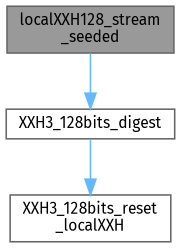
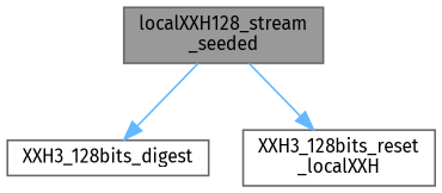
  digraph {
    fontname="Fira Sans"
    rankdir=TB
    node [color=grey40 fillcolor=white fontname="Fira Sans" fontsize=10 shape=box style=filled]
    edge [color=steelblue1 fontname="Fira Sans" fontsize=10 labelfontname=Helvetica labelfontsize=10 style=solid]
    n1 [color=gray40 fillcolor=grey60 fontcolor=black height=0.2 label="localXXH128_stream\l_seeded" width=0.4]
    n2 [height=0.2 label=XXH3_128bits_digest width=0.4]
    n3 [height=0.2 label="XXH3_128bits_reset\l_localXXH" width=0.4]
    n1 -> n2
-   n2 -> n3
+   n1 -> n3
  }
